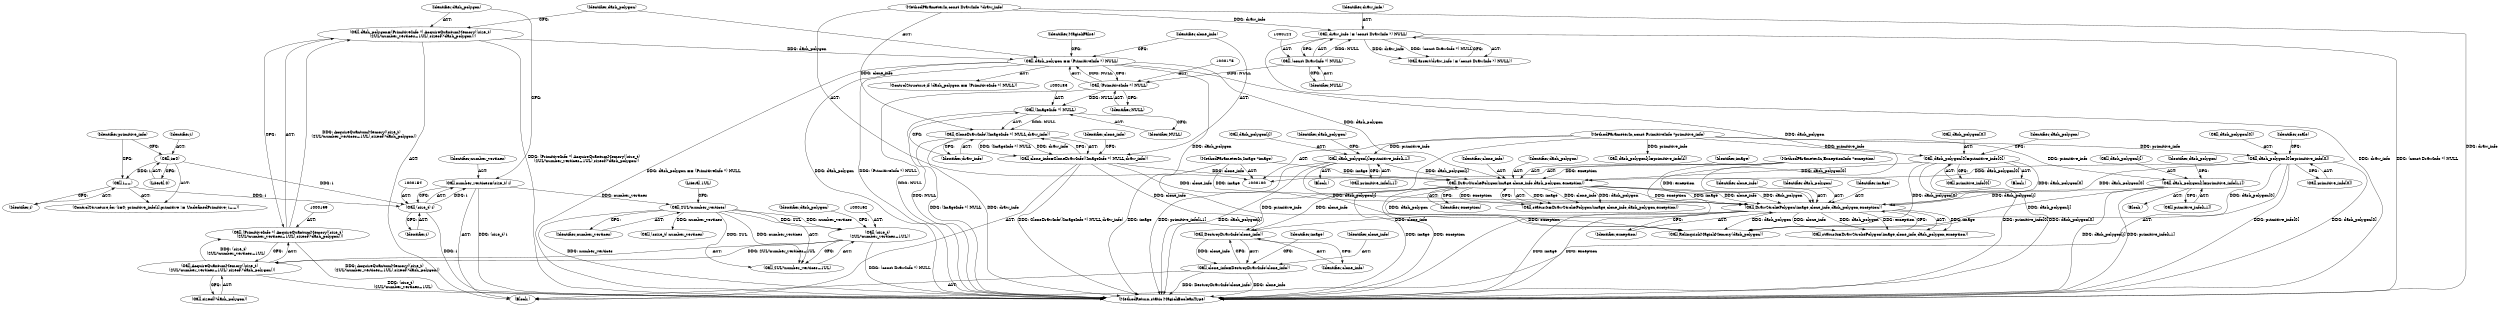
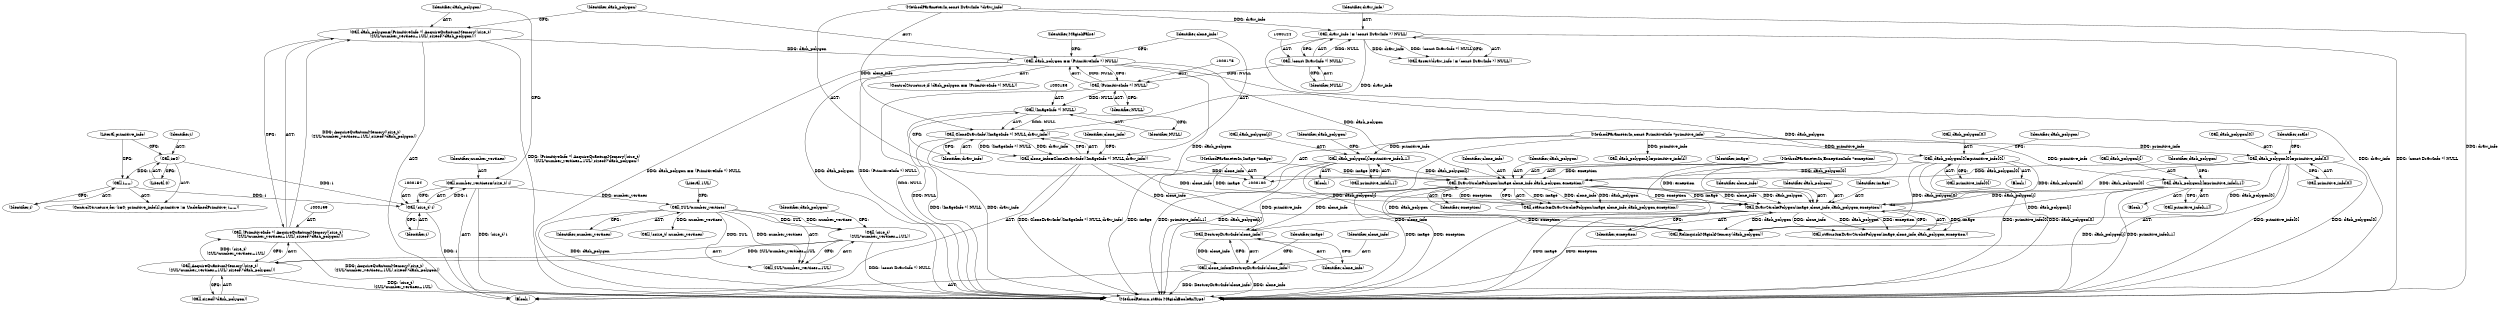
  digraph {
    n1 [label="(Call,DestroyDrawInfo(clone_info))"]
    n2 [label="(Call,clone_info=DestroyDrawInfo(clone_info))"]
    n3 [label="(Identifier,clone_info)"]
    n4 [label="(MethodReturn,static MagickBooleanType)"]
    n5 [label="(Block,)"]
    n6 [label="(Call,DrawStrokePolygon(image,clone_info,dash_polygon,exception))"]
    n7 [label="(Call,DrawStrokePolygon(image,clone_info,dash_polygon,exception))"]
    n8 [label="(Call,status&=DrawStrokePolygon(image,clone_info,dash_polygon,exception))"]
    n9 [label="(Call,RelinquishMagickMemory(dash_polygon))"]
    n10 [label="(Identifier,exception)"]
    n11 [label="(Call,status&=DrawStrokePolygon(image,clone_info,dash_polygon,exception))"]
    n12 [label="(Identifier,exception)"]
    n13 [label="(MethodParameterIn,Image *image)"]
    1000100
    n15 [label="(Call,clone_info=CloneDrawInfo((ImageInfo *) NULL,draw_info))"]
    n16 [label="(Call,CloneDrawInfo((ImageInfo *) NULL,draw_info))"]
    n17 [label="(Identifier,draw_info)"]
    n18 [label="(Call,(ImageInfo *) NULL)"]
    n19 [label="(Identifier,NULL)"]
    n20 [label="(Call,(PrimitiveInfo *) NULL)"]
    n21 [label="(Call,dash_polygon == (PrimitiveInfo *) NULL)"]
    n22 [label="(Identifier,NULL)"]
    n23 [label="(ControlStructure,if (dash_polygon == (PrimitiveInfo *) NULL))"]
    n24 [label="(Call,(const DrawInfo *) NULL)"]
    n25 [label="(Call,draw_info != (const DrawInfo *) NULL)"]
    n26 [label="(Identifier,NULL)"]
    n27 [label="(Call,assert(draw_info != (const DrawInfo *) NULL))"]
    n28 [label="(MethodParameterIn,const DrawInfo *draw_info)"]
    n29 [label="(Call,dash_polygon=(PrimitiveInfo *) AcquireQuantumMemory((size_t)\n    (2UL*number_vertices+1UL),sizeof(*dash_polygon)))"]
    n30 [label="(Call,(PrimitiveInfo *) AcquireQuantumMemory((size_t)\n    (2UL*number_vertices+1UL),sizeof(*dash_polygon)))"]
    n31 [label="(Call,AcquireQuantumMemory((size_t)\n    (2UL*number_vertices+1UL),sizeof(*dash_polygon)))"]
    n32 [label="(Call,sizeof(*dash_polygon))"]
    n33 [label="(Call,(size_t)\n    (2UL*number_vertices+1UL))"]
    n34 [label="(Call,2UL*number_vertices+1UL)"]
    n35 [label="(Call,2UL*number_vertices)"]
    n36 [label="(Identifier,number_vertices)"]
    n37 [label="(Call,(ssize_t) number_vertices)"]
    n38 [label="(Call,number_vertices=(size_t) i)"]
    n39 [label="(Call,(size_t) i)"]
    n40 [label="(Identifier,i)"]
    n41 [label="(Call,i=0)"]
    n42 [label="(Call,i++)"]
    n43 [label="(Literal,0)"]
    n44 [label="(ControlStructure,for (i=0; primitive_info[i].primitive != UndefinedPrimitive; i++))"]
    n45 [label="(Identifier,i)"]
    n46 [label="(Call,dash_polygon[j]=primitive_info[i-1])"]
    n47 [label="(Block,)"]
    n48 [label="(Call,primitive_info[i-1])"]
    n49 [label="(MethodParameterIn,const PrimitiveInfo *primitive_info)"]
    n50 [label="(Call,dash_polygon[0]=primitive_info[0])"]
    n51 [label="(Call,dash_polygon[0]=primitive_info[0])"]
    n52 [label="(Call,dash_polygon[j]=primitive_info[i-1])"]
    n53 [label="(Call,dash_polygon[j]=primitive_info[i])"]
    n54 [label="(Block,)"]
    n55 [label="(Call,primitive_info[0])"]
    n56 [label="(Call,primitive_info[0])"]
    n57 [label="(Block,)"]
    n58 [label="(Call,primitive_info[i-1])"]
    n59 [label="(MethodParameterIn,ExceptionInfo *exception)"]
    n60 [label="(Identifier,dash_polygon)"]
    n61 [label="(Call,dash_polygon[j])"]
    n62 [label="(Identifier,clone_info)"]
-   n63 [label="(Identifier,primitive_info)"]
+   n63 [label="(Literal,primitive_info)"]
    n64 [label="(Identifier,clone_info)"]
    n65 [label="(Identifier,image)"]
    n66 [label="(Identifier,clone_info)"]
    n67 [label="(Identifier,dash_polygon)"]
    n68 [label="(Identifier,scale)"]
    n69 [label="(Call,dash_polygon[0])"]
    n70 [label="(Identifier,dash_polygon)"]
    n71 [label="(Identifier,number_vertices)"]
    n72 [label="(Identifier,image)"]
    n73 [label="(Identifier,image)"]
    n74 [label="(Identifier,dash_polygon)"]
    n75 [label="(Identifier,clone_info)"]
    n76 [label="(Identifier,dash_polygon)"]
    n77 [label="(Call,dash_polygon[0])"]
    n78 [label="(Identifier,dash_polygon)"]
    n79 [label="(Identifier,clone_info)"]
    n80 [label="(Literal,1UL)"]
    n81 [label="(Identifier,MagickFalse)"]
    n82 [label="(Identifier,dash_polygon)"]
    n83 [label="(Identifier,i)"]
    n84 [label="(Call,dash_polygon[j])"]
    n85 [label="(Identifier,dash_polygon)"]
    n86 [label="(Identifier,draw_info)"]
    1000183
    1000175
    1000124
    1000159
-   1000162
    1000154
    n1 -> n2 [label="AST: "]
    n1 -> n2 [label="DDG: clone_info"]
    n1 -> n3 [label="CFG: "]
    n2 -> n1 [label="CFG: "]
    n2 -> n4 [label="DDG: DestroyDrawInfo(clone_info)"]
    n2 -> n4 [label="DDG: clone_info"]
    n2 -> n5 [label="AST: "]
    n3 -> n1 [label="AST: "]
    n6 -> n1 [label="DDG: clone_info"]
    n6 -> n4 [label="DDG: image"]
    n6 -> n4 [label="DDG: exception"]
    n6 -> n7 [label="DDG: image"]
    n6 -> n7 [label="DDG: clone_info"]
    n6 -> n7 [label="DDG: dash_polygon"]
    n6 -> n7 [label="DDG: exception"]
    n6 -> n8 [label="AST: "]
    n6 -> n8 [label="DDG: image"]
    n6 -> n8 [label="DDG: clone_info"]
    n6 -> n8 [label="DDG: dash_polygon"]
    n6 -> n8 [label="DDG: exception"]
    n6 -> n9 [label="DDG: dash_polygon"]
    n6 -> n10 [label="CFG: "]
    n7 -> n1 [label="DDG: clone_info"]
    n7 -> n4 [label="DDG: image"]
    n7 -> n4 [label="DDG: exception"]
    n7 -> n9 [label="DDG: dash_polygon"]
    n7 -> n11 [label="AST: "]
    n7 -> n11 [label="DDG: image"]
    n7 -> n11 [label="DDG: clone_info"]
    n7 -> n11 [label="DDG: dash_polygon"]
    n7 -> n11 [label="DDG: exception"]
    n7 -> n12 [label="CFG: "]
    n8 -> n6 [label="CFG: "]
    n10 -> n6 [label="AST: "]
    n11 -> n7 [label="CFG: "]
    n12 -> n7 [label="AST: "]
    n13 -> n4 [label="DDG: image"]
    n13 -> n6 [label="DDG: image"]
    n13 -> n7 [label="DDG: image"]
    n13 -> 1000100 [label="AST: "]
    n15 -> n1 [label="DDG: clone_info"]
    n15 -> n4 [label="DDG: CloneDrawInfo((ImageInfo *) NULL,draw_info)"]
    n15 -> n5 [label="AST: "]
    n15 -> n6 [label="DDG: clone_info"]
    n15 -> n7 [label="DDG: clone_info"]
    n15 -> n16 [label="CFG: "]
    n16 -> n4 [label="DDG: (ImageInfo *) NULL"]
    n16 -> n4 [label="DDG: draw_info"]
    n16 -> n15 [label="AST: "]
    n16 -> n15 [label="DDG: (ImageInfo *) NULL"]
    n16 -> n15 [label="DDG: draw_info"]
    n16 -> n17 [label="CFG: "]
    n17 -> n16 [label="AST: "]
    n17 -> n18 [label="CFG: "]
    n18 -> n4 [label="DDG: NULL"]
    n18 -> n16 [label="AST: "]
    n18 -> n16 [label="DDG: NULL"]
    n18 -> n19 [label="CFG: "]
    n19 -> n18 [label="AST: "]
    n20 -> n4 [label="DDG: NULL"]
    n20 -> n18 [label="DDG: NULL"]
    n20 -> n21 [label="AST: "]
    n20 -> n21 [label="DDG: NULL"]
    n20 -> n22 [label="CFG: "]
    n21 -> n4 [label="DDG: dash_polygon == (PrimitiveInfo *) NULL"]
    n21 -> n4 [label="DDG: dash_polygon"]
    n21 -> n4 [label="DDG: (PrimitiveInfo *) NULL"]
    n21 -> n6 [label="DDG: dash_polygon"]
    n21 -> n7 [label="DDG: dash_polygon"]
    n21 -> n9 [label="DDG: dash_polygon"]
    n21 -> n20 [label="CFG: "]
    n21 -> n23 [label="AST: "]
    n22 -> n20 [label="AST: "]
    n24 -> n20 [label="DDG: NULL"]
    n24 -> n25 [label="AST: "]
    n24 -> n25 [label="DDG: NULL"]
    n24 -> n26 [label="CFG: "]
    n25 -> n4 [label="DDG: (const DrawInfo *) NULL"]
    n25 -> n4 [label="DDG: draw_info"]
+   n25 -> n16 [label="DDG: draw_info"]
    n25 -> n24 [label="CFG: "]
    n25 -> n27 [label="AST: "]
    n25 -> n27 [label="DDG: draw_info"]
    n25 -> n27 [label="DDG: (const DrawInfo *) NULL"]
    n26 -> n24 [label="AST: "]
    n27 -> n25 [label="CFG: "]
    n28 -> n4 [label="DDG: draw_info"]
    n28 -> 1000100 [label="AST: "]
    n28 -> n16 [label="DDG: clone_info"]
    n28 -> n25 [label="DDG: draw_info"]
    n29 -> n4 [label="DDG: (PrimitiveInfo *) AcquireQuantumMemory((size_t)\n    (2UL*number_vertices+1UL),sizeof(*dash_polygon))"]
    n29 -> n5 [label="AST: "]
    n29 -> n21 [label="DDG: dash_polygon"]
    n29 -> n30 [label="CFG: "]
    n30 -> n4 [label="DDG: AcquireQuantumMemory((size_t)\n    (2UL*number_vertices+1UL),sizeof(*dash_polygon))"]
    n30 -> n29 [label="AST: "]
    n30 -> n29 [label="DDG: AcquireQuantumMemory((size_t)\n    (2UL*number_vertices+1UL),sizeof(*dash_polygon))"]
    n30 -> n31 [label="CFG: "]
    n31 -> n4 [label="DDG: (size_t)\n    (2UL*number_vertices+1UL)"]
    n31 -> n30 [label="AST: "]
    n31 -> n30 [label="DDG: (size_t)\n    (2UL*number_vertices+1UL)"]
    n31 -> n32 [label="CFG: "]
    n32 -> n31 [label="AST: "]
    n33 -> n4 [label="DDG: (const DrawInfo *) NULL"]
    n33 -> n31 [label="AST: "]
    n33 -> n31 [label="DDG: 2UL*number_vertices+1UL"]
    n33 -> n34 [label="CFG: "]
    n34 -> n33 [label="AST: "]
-   n35 -> n4 [label="DDG: number_vertices"]
+   n35 -> n4 [label="DDG: dash_polygon"]
    n35 -> n33 [label="DDG: 2UL"]
    n35 -> n33 [label="DDG: number_vertices"]
    n35 -> n34 [label="AST: "]
    n35 -> n34 [label="DDG: 2UL"]
    n35 -> n34 [label="DDG: number_vertices"]
    n35 -> n36 [label="CFG: "]
    n35 -> n37 [label="DDG: number_vertices"]
    n36 -> n35 [label="AST: "]
    n38 -> n4 [label="DDG: (size_t) i"]
    n38 -> n5 [label="AST: "]
    n38 -> n35 [label="DDG: number_vertices"]
    n38 -> n39 [label="CFG: "]
    n39 -> n4 [label="DDG: i"]
    n39 -> n38 [label="AST: "]
    n39 -> n38 [label="DDG: i"]
    n39 -> n40 [label="CFG: "]
    n40 -> n39 [label="AST: "]
    n41 -> n39 [label="DDG: i"]
    n41 -> n42 [label="DDG: i"]
    n41 -> n43 [label="CFG: "]
    n41 -> n44 [label="AST: "]
    n42 -> n39 [label="DDG: i"]
    n42 -> n44 [label="AST: "]
    n42 -> n45 [label="CFG: "]
    n43 -> n41 [label="AST: "]
    n45 -> n42 [label="AST: "]
    n46 -> n4 [label="DDG: primitive_info[i-1]"]
    n46 -> n4 [label="DDG: dash_polygon[j]"]
    n46 -> n6 [label="DDG: dash_polygon[j]"]
    n46 -> n9 [label="DDG: dash_polygon[j]"]
    n46 -> n47 [label="AST: "]
    n46 -> n48 [label="CFG: "]
    n48 -> n46 [label="AST: "]
    n49 -> n4 [label="DDG: primitive_info"]
    n49 -> 1000100 [label="AST: "]
    n49 -> n46 [label="DDG: primitive_info"]
    n49 -> n50 [label="DDG: primitive_info"]
    n49 -> n51 [label="DDG: primitive_info"]
    n49 -> n52 [label="DDG: primitive_info"]
    n49 -> n53 [label="DDG: primitive_info"]
    n50 -> n4 [label="DDG: primitive_info[0]"]
    n50 -> n4 [label="DDG: dash_polygon[0]"]
    n50 -> n6 [label="DDG: dash_polygon[0]"]
    n50 -> n7 [label="DDG: dash_polygon[0]"]
    n50 -> n9 [label="DDG: dash_polygon[0]"]
    n50 -> n54 [label="AST: "]
    n50 -> n55 [label="CFG: "]
    n51 -> n4 [label="DDG: primitive_info[0]"]
    n51 -> n4 [label="DDG: dash_polygon[0]"]
    n51 -> n5 [label="AST: "]
    n51 -> n6 [label="DDG: dash_polygon[0]"]
    n51 -> n7 [label="DDG: dash_polygon[0]"]
    n51 -> n9 [label="DDG: dash_polygon[0]"]
    n51 -> n56 [label="CFG: "]
    n52 -> n4 [label="DDG: dash_polygon[j]"]
    n52 -> n4 [label="DDG: primitive_info[i-1]"]
    n52 -> n7 [label="DDG: dash_polygon[j]"]
    n52 -> n9 [label="DDG: dash_polygon[j]"]
    n52 -> n57 [label="AST: "]
    n52 -> n58 [label="CFG: "]
    n55 -> n50 [label="AST: "]
    n56 -> n51 [label="AST: "]
    n58 -> n52 [label="AST: "]
    n59 -> n4 [label="DDG: exception"]
    n59 -> n6 [label="DDG: exception"]
    n59 -> n7 [label="DDG: exception"]
    n59 -> 1000100 [label="AST: "]
    n60 -> n52 [label="CFG: "]
    n61 -> n46 [label="AST: "]
    n62 -> n7 [label="AST: "]
    n63 -> n41 [label="CFG: "]
    n63 -> n42 [label="CFG: "]
    n64 -> n15 [label="AST: "]
    n64 -> n21 [label="CFG: "]
    n65 -> n6 [label="AST: "]
    n66 -> n6 [label="AST: "]
    n67 -> n7 [label="AST: "]
    n68 -> n51 [label="CFG: "]
    n69 -> n51 [label="AST: "]
    n70 -> n21 [label="AST: "]
    n70 -> n29 [label="CFG: "]
    n71 -> n38 [label="AST: "]
    n72 -> n7 [label="AST: "]
    n73 -> n2 [label="CFG: "]
    n74 -> n46 [label="CFG: "]
    n75 -> n15 [label="CFG: "]
    n76 -> n6 [label="AST: "]
    n77 -> n50 [label="AST: "]
    n78 -> n29 [label="AST: "]
    n78 -> n38 [label="CFG: "]
    n79 -> n2 [label="AST: "]
    n80 -> n35 [label="CFG: "]
    n81 -> n21 [label="CFG: "]
    n82 -> n50 [label="CFG: "]
    n83 -> n41 [label="AST: "]
    n84 -> n52 [label="AST: "]
    n85 -> n33 [label="CFG: "]
    n86 -> n25 [label="AST: "]
    1000183 -> n18 [label="AST: "]
    1000175 -> n20 [label="AST: "]
    1000124 -> n24 [label="AST: "]
    1000159 -> n30 [label="AST: "]
-   1000162 -> n33 [label="AST: "]
    1000154 -> n39 [label="AST: "]
  }
